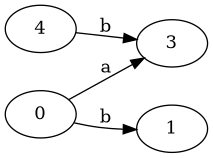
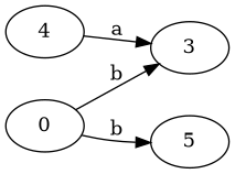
  strict digraph {
    rankdir=LR
    4
    3
    0
-   1
-   4 -> 3 [label=b]
-   0 -> 3 [label=a]
+   1 [label=5]
+   4 -> 3 [label=a]
+   0 -> 3 [label=b]
    0 -> 1 [label=b]
  }
